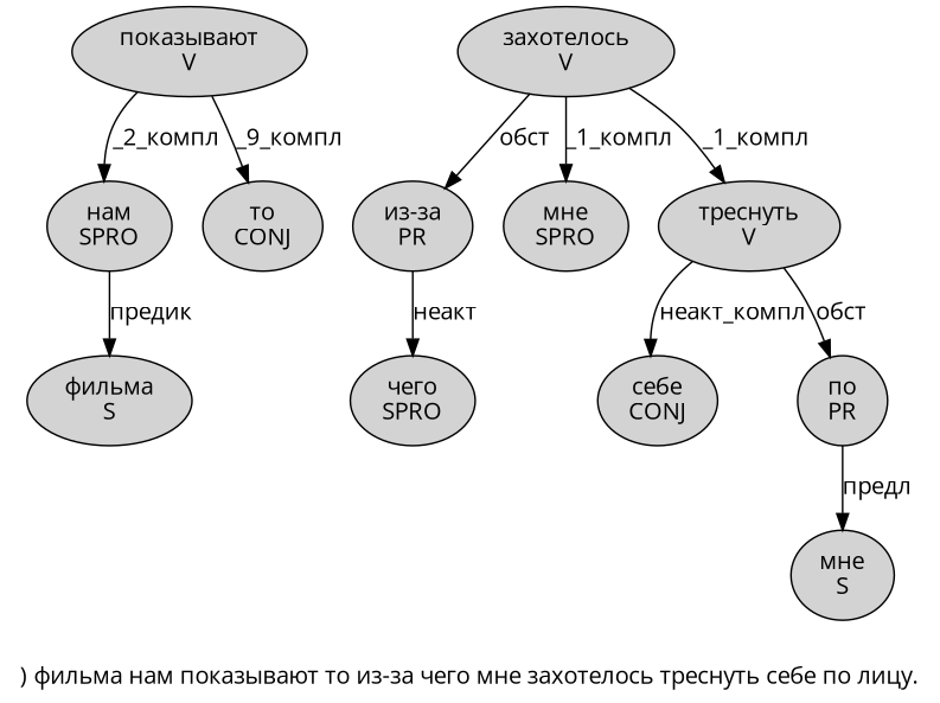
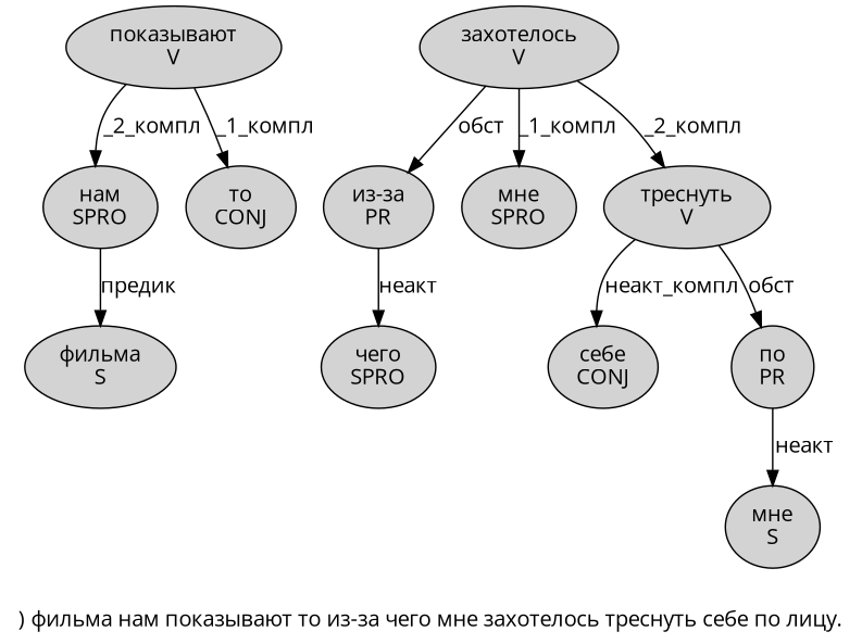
  digraph {
    fontname="Open Sans"
    label=") фильма нам показывают то из-за чего мне захотелось треснуть себе по лицу."
    node [fillcolor=lightgray fontname="Open Sans" penwidth=1 shape=ellipse style=filled]
    edge [fontname="Open Sans"]
    n1 [label="фильма\nS"]
    n2 [label="нам\nSPRO"]
    n3 [label="показывают\nV"]
    n4 [label="то\nCONJ"]
    n5 [label="захотелось\nV"]
    n6 [label="из-за\nPR"]
    n7 [label="мне\nSPRO"]
    n8 [label="треснуть\nV"]
    n9 [label="чего\nSPRO"]
    n10 [label="себе\nCONJ"]
    n11 [label="по\nPR"]
    n12 [label="мне\nS"]
    n2 -> n1 [label="предик"]
    n3 -> n2 [label="_2_компл"]
-   n3 -> n4 [label="_9_компл"]
+   n3 -> n4 [label="_1_компл"]
    n5 -> n6 [label="обст"]
    n5 -> n7 [label="_1_компл"]
-   n5 -> n8 [label="_1_компл"]
+   n5 -> n8 [label="_2_компл"]
    n6 -> n9 [label="неакт"]
    n8 -> n10 [label="неакт_компл"]
    n8 -> n11 [label="обст"]
-   n11 -> n12 [label="предл"]
+   n11 -> n12 [label="неакт"]
  }
